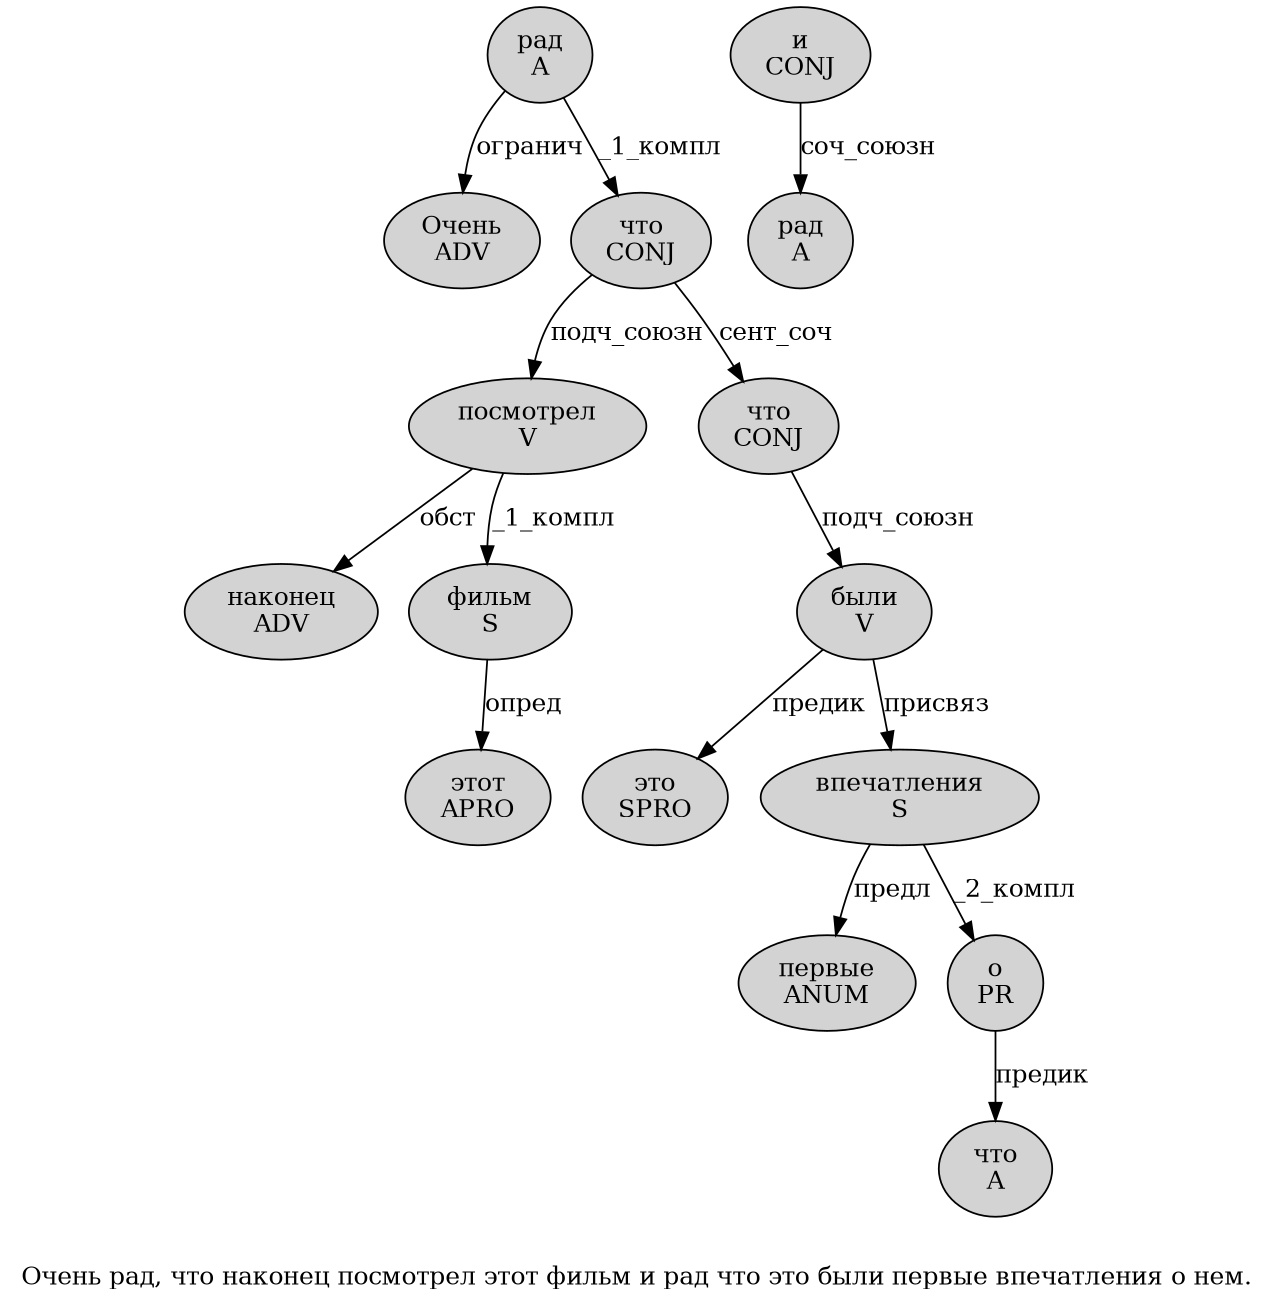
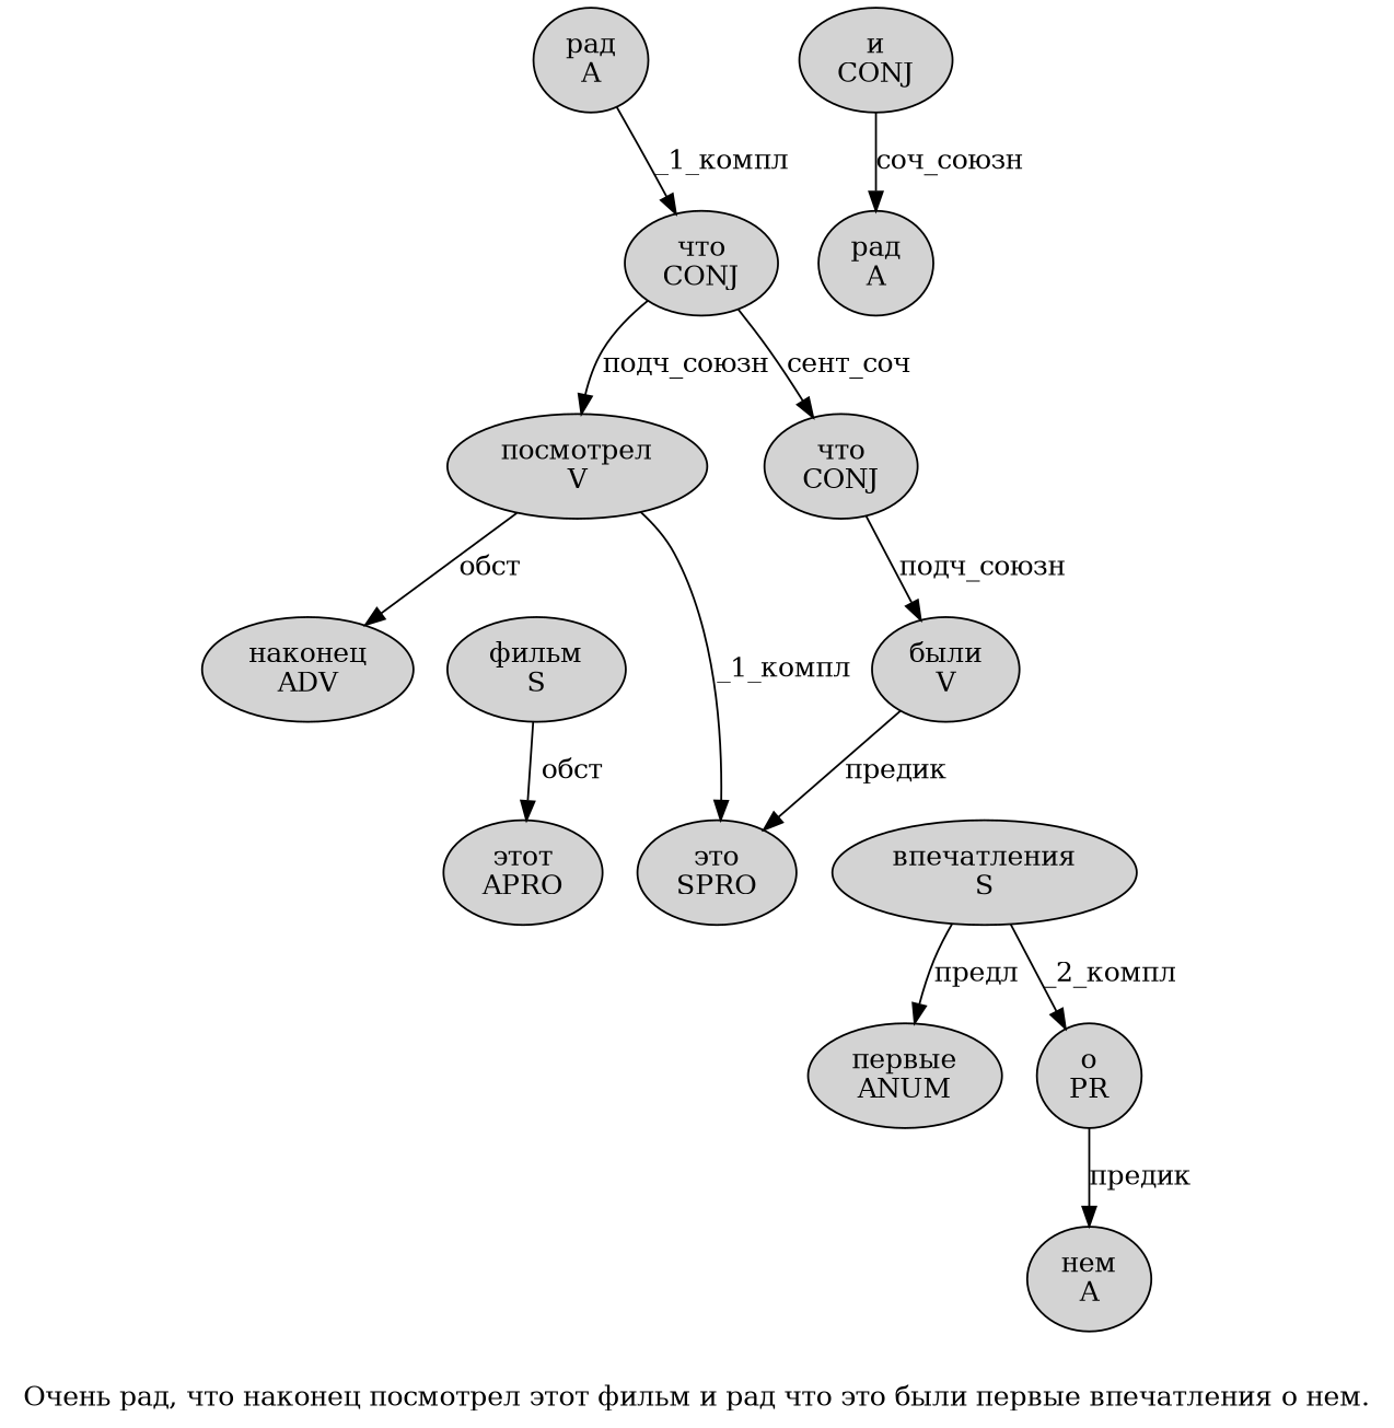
  digraph {
    label="Очень рад, что наконец посмотрел этот фильм и рад что это были первые впечатления о нем."
    node [fillcolor=lightgray penwidth=1 shape=ellipse style=filled]
-   n1 [label="Очень\nADV"]
    n2 [label="рад\nA"]
    n3 [label="что\nCONJ"]
    n4 [label="посмотрел\nV"]
    n5 [label="что\nCONJ"]
    n6 [label="наконец\nADV"]
    n7 [label="фильм\nS"]
    n8 [label="были\nV"]
    n9 [label="этот\nAPRO"]
    n10 [label="и\nCONJ"]
    n11 [label="рад\nA"]
    n12 [label="это\nSPRO"]
    n13 [label="впечатления\nS"]
    n14 [label="первые\nANUM"]
    n15 [label="о\nPR"]
-   n16 [label="что\nA"]
-   n2 -> n1 [label="огранич"]
+   n16 [label="нем\nA"]
    n2 -> n3 [label="_1_компл"]
    n3 -> n4 [label="подч_союзн"]
    n3 -> n5 [label="сент_соч"]
    n4 -> n6 [label="обст"]
-   n4 -> n7 [label="_1_компл"]
+   n4 -> n12 [label="_1_компл"]
    n5 -> n8 [label="подч_союзн"]
-   n7 -> n9 [label="опред"]
+   n7 -> n9 [label="обст"]
    n8 -> n12 [label="предик"]
-   n8 -> n13 [label="присвяз"]
    n10 -> n11 [label="соч_союзн"]
    n13 -> n14 [label="предл"]
    n13 -> n15 [label="_2_компл"]
    n15 -> n16 [label="предик"]
  }
